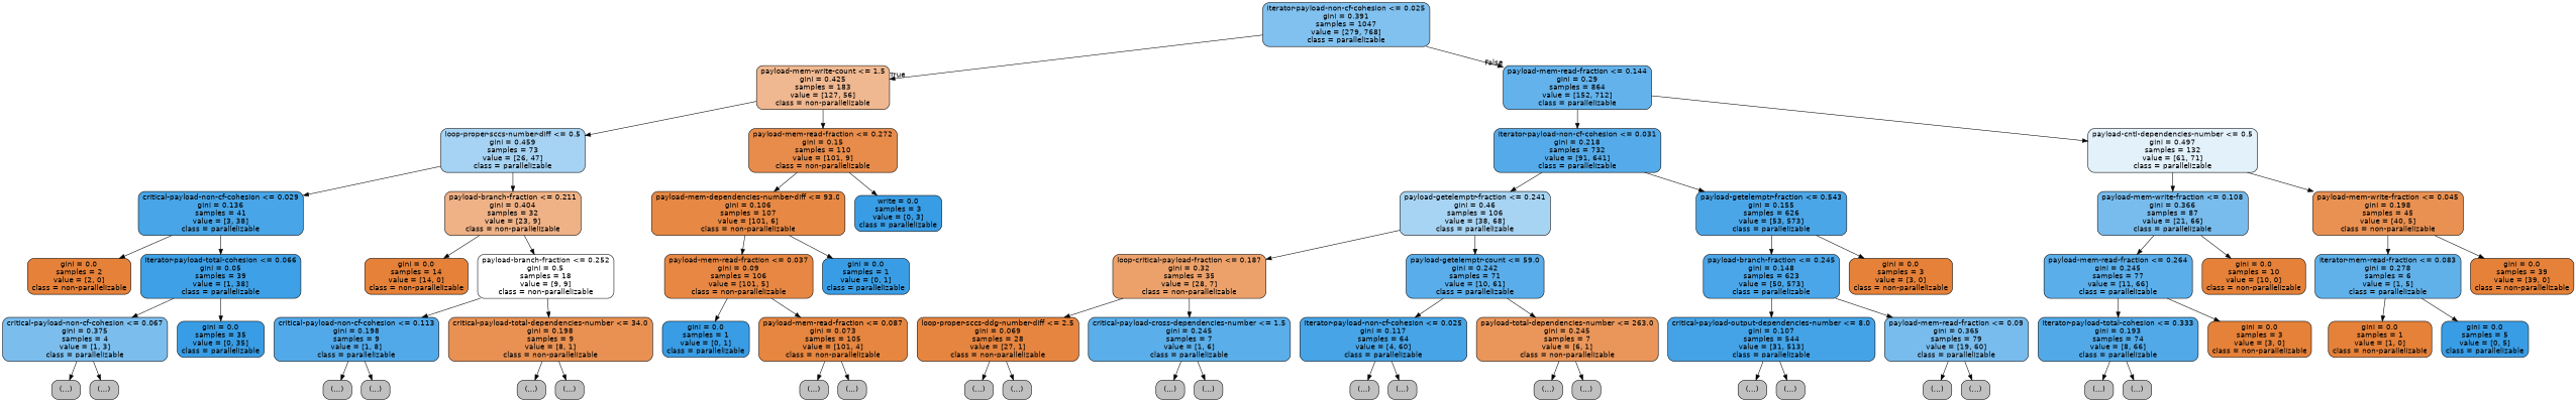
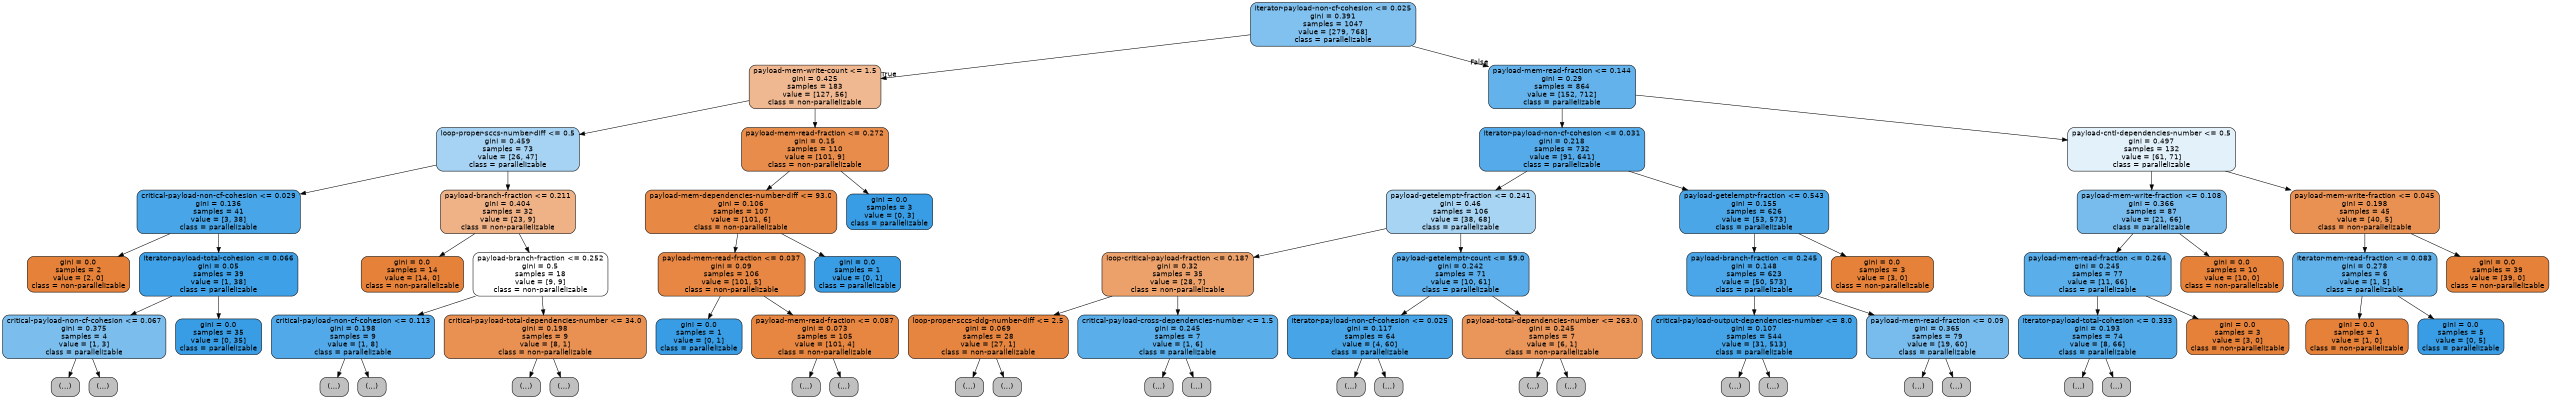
  digraph {
    node [color=black fillcolor="#C0C0C0" fontname=helvetica shape=box style="filled, rounded"]
    edge [fontname=helvetica]
    n1 [fillcolor="#399de5a2" label="iterator-payload-non-cf-cohesion <= 0.025\ngini = 0.391\nsamples = 1047\nvalue = [279, 768]\nclass = parallelizable"]
    n2 [fillcolor="#e581398f" label="payload-mem-write-count <= 1.5\ngini = 0.425\nsamples = 183\nvalue = [127, 56]\nclass = non-parallelizable"]
    n3 [fillcolor="#399de5c9" label="payload-mem-read-fraction <= 0.144\ngini = 0.29\nsamples = 864\nvalue = [152, 712]\nclass = parallelizable"]
    n4 [fillcolor="#399de572" label="loop-proper-sccs-number-diff <= 0.5\ngini = 0.459\nsamples = 73\nvalue = [26, 47]\nclass = parallelizable"]
    n5 [fillcolor="#e58139e8" label="payload-mem-read-fraction <= 0.272\ngini = 0.15\nsamples = 110\nvalue = [101, 9]\nclass = non-parallelizable"]
    n6 [fillcolor="#399de5eb" label="critical-payload-non-cf-cohesion <= 0.029\ngini = 0.136\nsamples = 41\nvalue = [3, 38]\nclass = parallelizable"]
    n7 [fillcolor="#e581399b" label="payload-branch-fraction <= 0.211\ngini = 0.404\nsamples = 32\nvalue = [23, 9]\nclass = non-parallelizable"]
    n8 [fillcolor="#e58139ff" label="gini = 0.0\nsamples = 2\nvalue = [2, 0]\nclass = non-parallelizable"]
    n9 [fillcolor="#399de5f8" label="iterator-payload-total-cohesion <= 0.066\ngini = 0.05\nsamples = 39\nvalue = [1, 38]\nclass = parallelizable"]
    n10 [fillcolor="#399de5aa" label="critical-payload-non-cf-cohesion <= 0.067\ngini = 0.375\nsamples = 4\nvalue = [1, 3]\nclass = parallelizable"]
    n11 [fillcolor="#399de5ff" label="gini = 0.0\nsamples = 35\nvalue = [0, 35]\nclass = parallelizable"]
    n12 [label="(...)"]
    n13 [label="(...)"]
    n14 [fillcolor="#e58139ff" label="gini = 0.0\nsamples = 14\nvalue = [14, 0]\nclass = non-parallelizable"]
    n15 [fillcolor="#e5813900" label="payload-branch-fraction <= 0.252\ngini = 0.5\nsamples = 18\nvalue = [9, 9]\nclass = non-parallelizable"]
    n16 [fillcolor="#399de5df" label="critical-payload-non-cf-cohesion <= 0.113\ngini = 0.198\nsamples = 9\nvalue = [1, 8]\nclass = parallelizable"]
    n17 [fillcolor="#e58139df" label="critical-payload-total-dependencies-number <= 34.0\ngini = 0.198\nsamples = 9\nvalue = [8, 1]\nclass = non-parallelizable"]
    n18 [label="(...)"]
    n19 [label="(...)"]
    n20 [label="(...)"]
    n21 [label="(...)"]
    n22 [fillcolor="#e58139f0" label="payload-mem-dependencies-number-diff <= 93.0\ngini = 0.106\nsamples = 107\nvalue = [101, 6]\nclass = non-parallelizable"]
-   n23 [fillcolor="#399de5ff" label="write = 0.0\nsamples = 3\nvalue = [0, 3]\nclass = parallelizable"]
+   n23 [fillcolor="#399de5ff" label="gini = 0.0\nsamples = 3\nvalue = [0, 3]\nclass = parallelizable"]
    n24 [fillcolor="#e58139f2" label="payload-mem-read-fraction <= 0.037\ngini = 0.09\nsamples = 106\nvalue = [101, 5]\nclass = non-parallelizable"]
    n25 [fillcolor="#399de5ff" label="gini = 0.0\nsamples = 1\nvalue = [0, 1]\nclass = parallelizable"]
    n26 [fillcolor="#399de5ff" label="gini = 0.0\nsamples = 1\nvalue = [0, 1]\nclass = parallelizable"]
    n27 [fillcolor="#e58139f5" label="payload-mem-read-fraction <= 0.087\ngini = 0.073\nsamples = 105\nvalue = [101, 4]\nclass = non-parallelizable"]
    n28 [label="(...)"]
    n29 [label="(...)"]
    n30 [fillcolor="#399de5db" label="iterator-payload-non-cf-cohesion <= 0.031\ngini = 0.218\nsamples = 732\nvalue = [91, 641]\nclass = parallelizable"]
    n31 [fillcolor="#399de524" label="payload-cntl-dependencies-number <= 0.5\ngini = 0.497\nsamples = 132\nvalue = [61, 71]\nclass = parallelizable"]
    n32 [fillcolor="#399de570" label="payload-getelemptr-fraction <= 0.241\ngini = 0.46\nsamples = 106\nvalue = [38, 68]\nclass = parallelizable"]
    n33 [fillcolor="#399de5e7" label="payload-getelemptr-fraction <= 0.543\ngini = 0.155\nsamples = 626\nvalue = [53, 573]\nclass = parallelizable"]
    n34 [fillcolor="#e58139bf" label="loop-critical-payload-fraction <= 0.187\ngini = 0.32\nsamples = 35\nvalue = [28, 7]\nclass = non-parallelizable"]
    n35 [fillcolor="#399de5d5" label="payload-getelemptr-count <= 59.0\ngini = 0.242\nsamples = 71\nvalue = [10, 61]\nclass = parallelizable"]
    n36 [fillcolor="#e58139f6" label="loop-proper-sccs-ddg-number-diff <= 2.5\ngini = 0.069\nsamples = 28\nvalue = [27, 1]\nclass = non-parallelizable"]
    n37 [fillcolor="#399de5d4" label="critical-payload-cross-dependencies-number <= 1.5\ngini = 0.245\nsamples = 7\nvalue = [1, 6]\nclass = parallelizable"]
    n38 [label="(...)"]
    n39 [label="(...)"]
    n40 [label="(...)"]
    n41 [label="(...)"]
    n42 [fillcolor="#399de5ee" label="iterator-payload-non-cf-cohesion <= 0.025\ngini = 0.117\nsamples = 64\nvalue = [4, 60]\nclass = parallelizable"]
    n43 [fillcolor="#e58139d4" label="payload-total-dependencies-number <= 263.0\ngini = 0.245\nsamples = 7\nvalue = [6, 1]\nclass = non-parallelizable"]
    n44 [label="(...)"]
    n45 [label="(...)"]
    n46 [label="(...)"]
    n47 [label="(...)"]
    n48 [fillcolor="#399de5e9" label="payload-branch-fraction <= 0.245\ngini = 0.148\nsamples = 623\nvalue = [50, 573]\nclass = parallelizable"]
    n49 [fillcolor="#e58139ff" label="gini = 0.0\nsamples = 3\nvalue = [3, 0]\nclass = non-parallelizable"]
    n50 [fillcolor="#399de5f0" label="critical-payload-output-dependencies-number <= 8.0\ngini = 0.107\nsamples = 544\nvalue = [31, 513]\nclass = parallelizable"]
    n51 [fillcolor="#399de5ae" label="payload-mem-read-fraction <= 0.09\ngini = 0.365\nsamples = 79\nvalue = [19, 60]\nclass = parallelizable"]
    n52 [label="(...)"]
    n53 [label="(...)"]
    n54 [label="(...)"]
    n55 [label="(...)"]
    n56 [fillcolor="#399de5ae" label="payload-mem-write-fraction <= 0.108\ngini = 0.366\nsamples = 87\nvalue = [21, 66]\nclass = parallelizable"]
    n57 [fillcolor="#e58139df" label="payload-mem-write-fraction <= 0.045\ngini = 0.198\nsamples = 45\nvalue = [40, 5]\nclass = non-parallelizable"]
    n58 [fillcolor="#399de5d4" label="payload-mem-read-fraction <= 0.264\ngini = 0.245\nsamples = 77\nvalue = [11, 66]\nclass = parallelizable"]
    n59 [fillcolor="#e58139ff" label="gini = 0.0\nsamples = 10\nvalue = [10, 0]\nclass = non-parallelizable"]
    n60 [fillcolor="#399de5e0" label="iterator-payload-total-cohesion <= 0.333\ngini = 0.193\nsamples = 74\nvalue = [8, 66]\nclass = parallelizable"]
    n61 [fillcolor="#e58139ff" label="gini = 0.0\nsamples = 3\nvalue = [3, 0]\nclass = non-parallelizable"]
    n62 [label="(...)"]
    n63 [label="(...)"]
    n64 [fillcolor="#399de5cc" label="iterator-mem-read-fraction <= 0.083\ngini = 0.278\nsamples = 6\nvalue = [1, 5]\nclass = parallelizable"]
    n65 [fillcolor="#e58139ff" label="gini = 0.0\nsamples = 39\nvalue = [39, 0]\nclass = non-parallelizable"]
    n66 [fillcolor="#e58139ff" label="gini = 0.0\nsamples = 1\nvalue = [1, 0]\nclass = non-parallelizable"]
    n67 [fillcolor="#399de5ff" label="gini = 0.0\nsamples = 5\nvalue = [0, 5]\nclass = parallelizable"]
    n1 -> n2 [headlabel=True labelangle=45 labeldistance=2.5]
    n1 -> n3 [headlabel=False labelangle=-45 labeldistance=2.5]
    n2 -> n4
    n2 -> n5
    n3 -> n30
    n3 -> n31
    n4 -> n6
    n4 -> n7
    n5 -> n22
    n5 -> n23
    n6 -> n8
    n6 -> n9
    n7 -> n14
    n7 -> n15
    n9 -> n10
    n9 -> n11
    n10 -> n12
    n10 -> n13
    n15 -> n16
    n15 -> n17
    n16 -> n18
    n16 -> n19
    n17 -> n20
    n17 -> n21
    n22 -> n24
    n22 -> n25
    n24 -> n26
    n24 -> n27
    n27 -> n28
    n27 -> n29
    n30 -> n32
    n30 -> n33
    n31 -> n56
    n31 -> n57
    n32 -> n34
    n32 -> n35
    n33 -> n48
    n33 -> n49
    n34 -> n36
    n34 -> n37
    n35 -> n42
    n35 -> n43
    n36 -> n38
    n36 -> n39
    n37 -> n40
    n37 -> n41
    n42 -> n44
    n42 -> n45
    n43 -> n46
    n43 -> n47
    n48 -> n50
    n48 -> n51
    n50 -> n52
    n50 -> n53
    n51 -> n54
    n51 -> n55
    n56 -> n58
    n56 -> n59
    n57 -> n64
    n57 -> n65
    n58 -> n60
    n58 -> n61
    n60 -> n62
    n60 -> n63
    n64 -> n66
    n64 -> n67
  }
